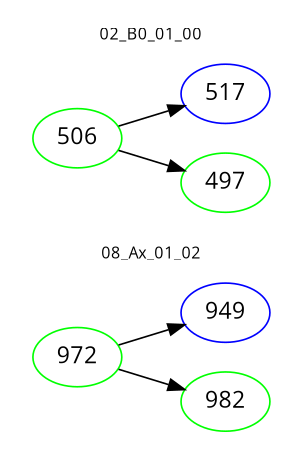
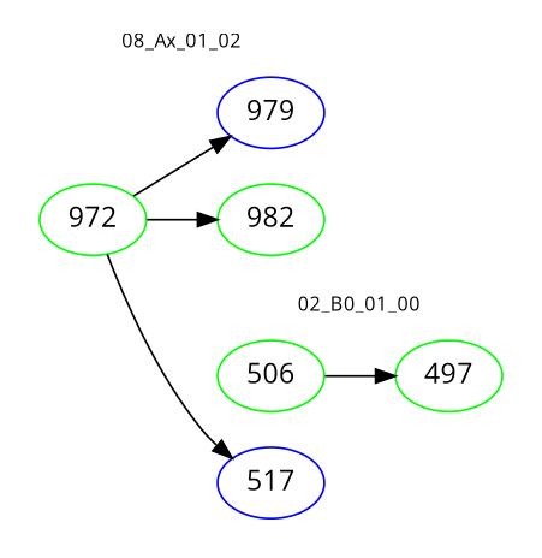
  digraph {
    fontname="Open Sans"
    rankdir=LR
    node [color=green fontname="Open Sans"]
    edge [color=black fontname="Open Sans"]
    n1 [label=972]
    n2 [label=982]
-   n3 [color=blue label=949]
+   n3 [color=blue label=979]
    n4 [label=506]
    n5 [label=497]
    n6 [color=blue label=517]
    subgraph cluster_1 {
      color=white
      fontsize=10
      label="08_Ax_01_02"
      n1
      n2
      n3
    }
    subgraph cluster_2 {
      color=white
      fontsize=10
      label="02_B0_01_00"
      n4
      n5
      n6
    }
    n1 -> n2
    n1 -> n3
    n4 -> n5
-   n4 -> n6
+   n1 -> n6
  }
